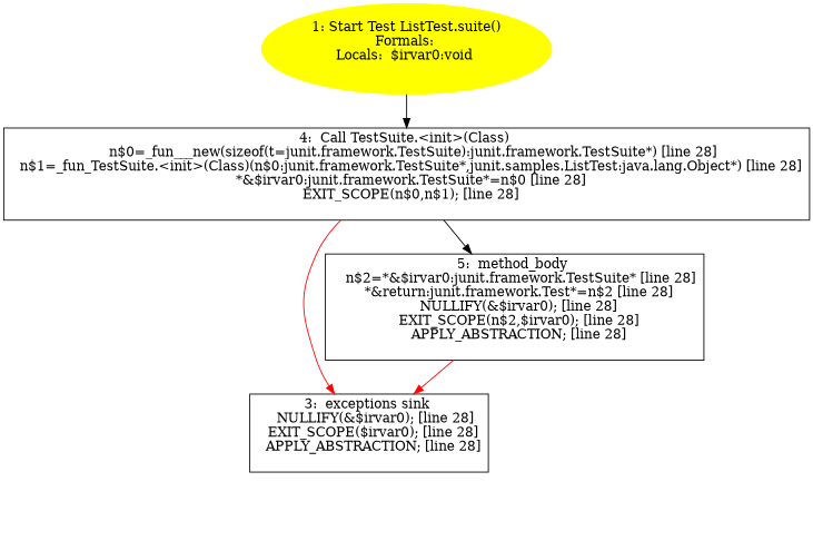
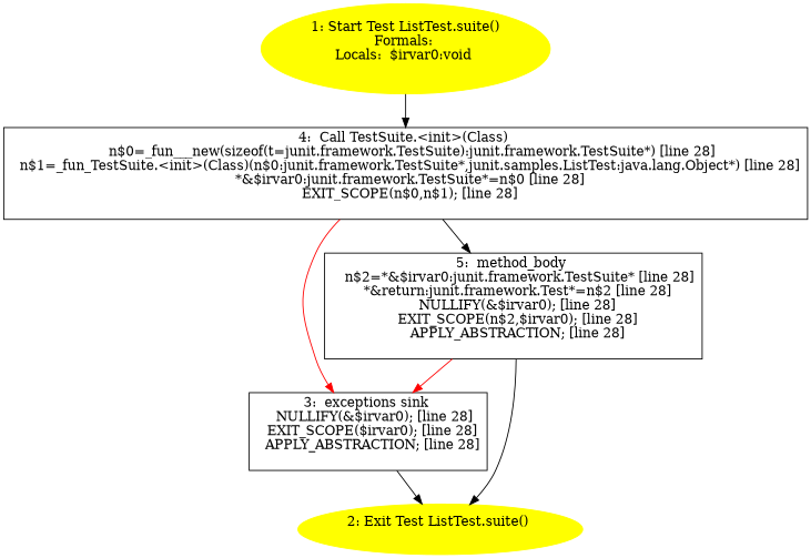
  digraph {
    node [shape=box]
    n1 [color=yellow label="1: Start Test ListTest.suite()\nFormals: \nLocals:  $irvar0:void \n  " style=filled shape=""]
    n2 [label="4:  Call TestSuite.<init>(Class) \n   n$0=_fun___new(sizeof(t=junit.framework.TestSuite):junit.framework.TestSuite*) [line 28]\n  n$1=_fun_TestSuite.<init>(Class)(n$0:junit.framework.TestSuite*,junit.samples.ListTest:java.lang.Object*) [line 28]\n  *&$irvar0:junit.framework.TestSuite*=n$0 [line 28]\n  EXIT_SCOPE(n$0,n$1); [line 28]\n "]
    n3 [label="3:  exceptions sink \n   NULLIFY(&$irvar0); [line 28]\n  EXIT_SCOPE($irvar0); [line 28]\n  APPLY_ABSTRACTION; [line 28]\n "]
    n4 [label="5:  method_body \n   n$2=*&$irvar0:junit.framework.TestSuite* [line 28]\n  *&return:junit.framework.Test*=n$2 [line 28]\n  NULLIFY(&$irvar0); [line 28]\n  EXIT_SCOPE(n$2,$irvar0); [line 28]\n  APPLY_ABSTRACTION; [line 28]\n "]
+   n5 [color=yellow label="2: Exit Test ListTest.suite() \n  " style=filled shape=""]
    n1 -> n2
    n2 -> n3 [color=red]
    n2 -> n4
+   n3 -> n5
    n4 -> n3 [color=red]
+   n4 -> n5
  }
